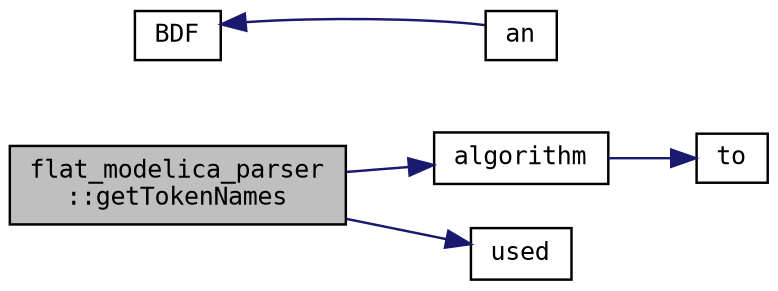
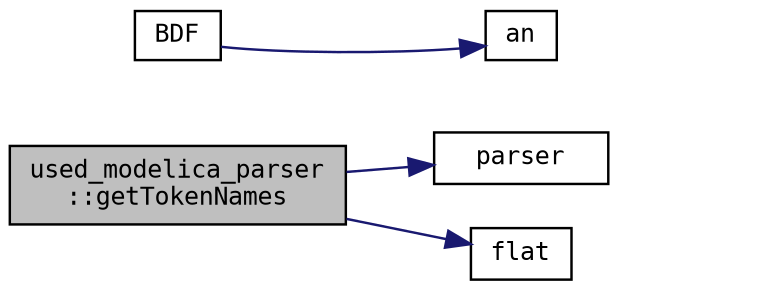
  digraph {
    fontname="DejaVu Sans Mono"
    rankdir=LR
    node [color=black fillcolor=white fontname="DejaVu Sans Mono" fontsize=10 shape=record style=filled]
    edge [color=midnightblue fontname="DejaVu Sans Mono" fontsize=10 labelfontname=Helvetica labelfontsize=10 style=solid]
-   n1 [fillcolor=grey75 fontcolor=black height=0.2 label="flat_modelica_parser\l::getTokenNames" width=0.4]
-   n2 [height=0.2 label=algorithm width=0.4]
-   n3 [height=0.2 label=used width=0.4]
-   n4 [height=0.2 label=to width=0.4]
+   n1 [fillcolor=grey75 fontcolor=black height=0.2 label="used_modelica_parser\l::getTokenNames" width=0.4]
+   n2 [height=0.2 label=parser width=0.4]
+   n3 [height=0.2 label=flat width=0.4]
    n5 [height=0.2 label=BDF width=0.4]
    n6 [height=0.2 label=an width=0.4]
    n1 -> n2
    n1 -> n3
-   n2 -> n4
-   n6 -> n5
+   n5 -> n6
  }
